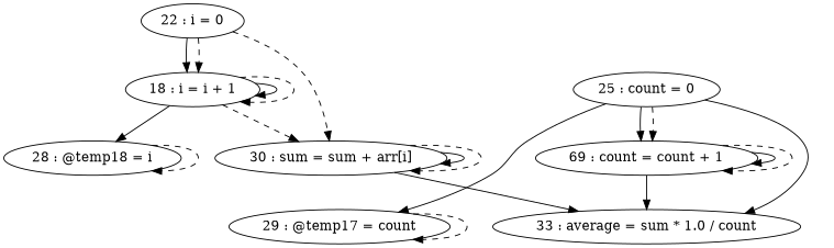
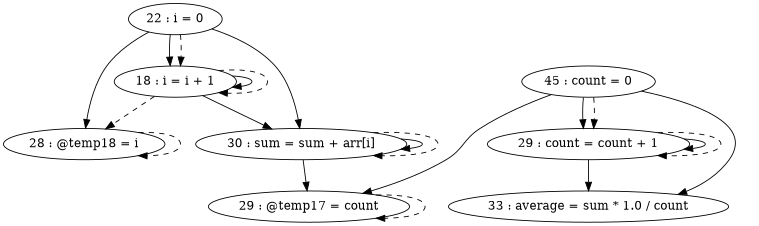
  digraph {
-   "25 : count = 0"
+   "25 : count = 0" [label="45 : count = 0"]
    "29 : @temp17 = count"
    "33 : average = sum * 1.0 / count"
-   "29 : count = count + 1" [label="69 : count = count + 1"]
+   "29 : count = count + 1"
    "30 : sum = sum + arr[i]"
    n6 [label="22 : i = 0"]
    n7 [label="18 : i = i + 1"]
    "28 : @temp18 = i"
    "25 : count = 0" -> "29 : @temp17 = count"
    "25 : count = 0" -> "33 : average = sum * 1.0 / count"
    "25 : count = 0" -> "29 : count = count + 1"
    "25 : count = 0" -> "29 : count = count + 1" [style=dashed]
    "29 : @temp17 = count" -> "29 : @temp17 = count" [style=dashed]
    "29 : count = count + 1" -> "33 : average = sum * 1.0 / count"
    "29 : count = count + 1" -> "29 : count = count + 1"
    "29 : count = count + 1" -> "29 : count = count + 1" [style=dashed]
-   "30 : sum = sum + arr[i]" -> "33 : average = sum * 1.0 / count"
+   "30 : sum = sum + arr[i]" -> "29 : @temp17 = count"
    "30 : sum = sum + arr[i]" -> "30 : sum = sum + arr[i]"
    "30 : sum = sum + arr[i]" -> "30 : sum = sum + arr[i]" [style=dashed]
-   n6 -> "30 : sum = sum + arr[i]" [style=dashed]
+   n6 -> "30 : sum = sum + arr[i]"
    n6 -> n7
    n6 -> n7 [style=dashed]
-   n7 -> "30 : sum = sum + arr[i]" [style=dashed]
+   n6 -> "28 : @temp18 = i"
+   n7 -> "30 : sum = sum + arr[i]"
    n7 -> n7
    n7 -> n7 [style=dashed]
-   n7 -> "28 : @temp18 = i"
+   n7 -> "28 : @temp18 = i" [style=dashed]
    "28 : @temp18 = i" -> "28 : @temp18 = i" [style=dashed]
  }
